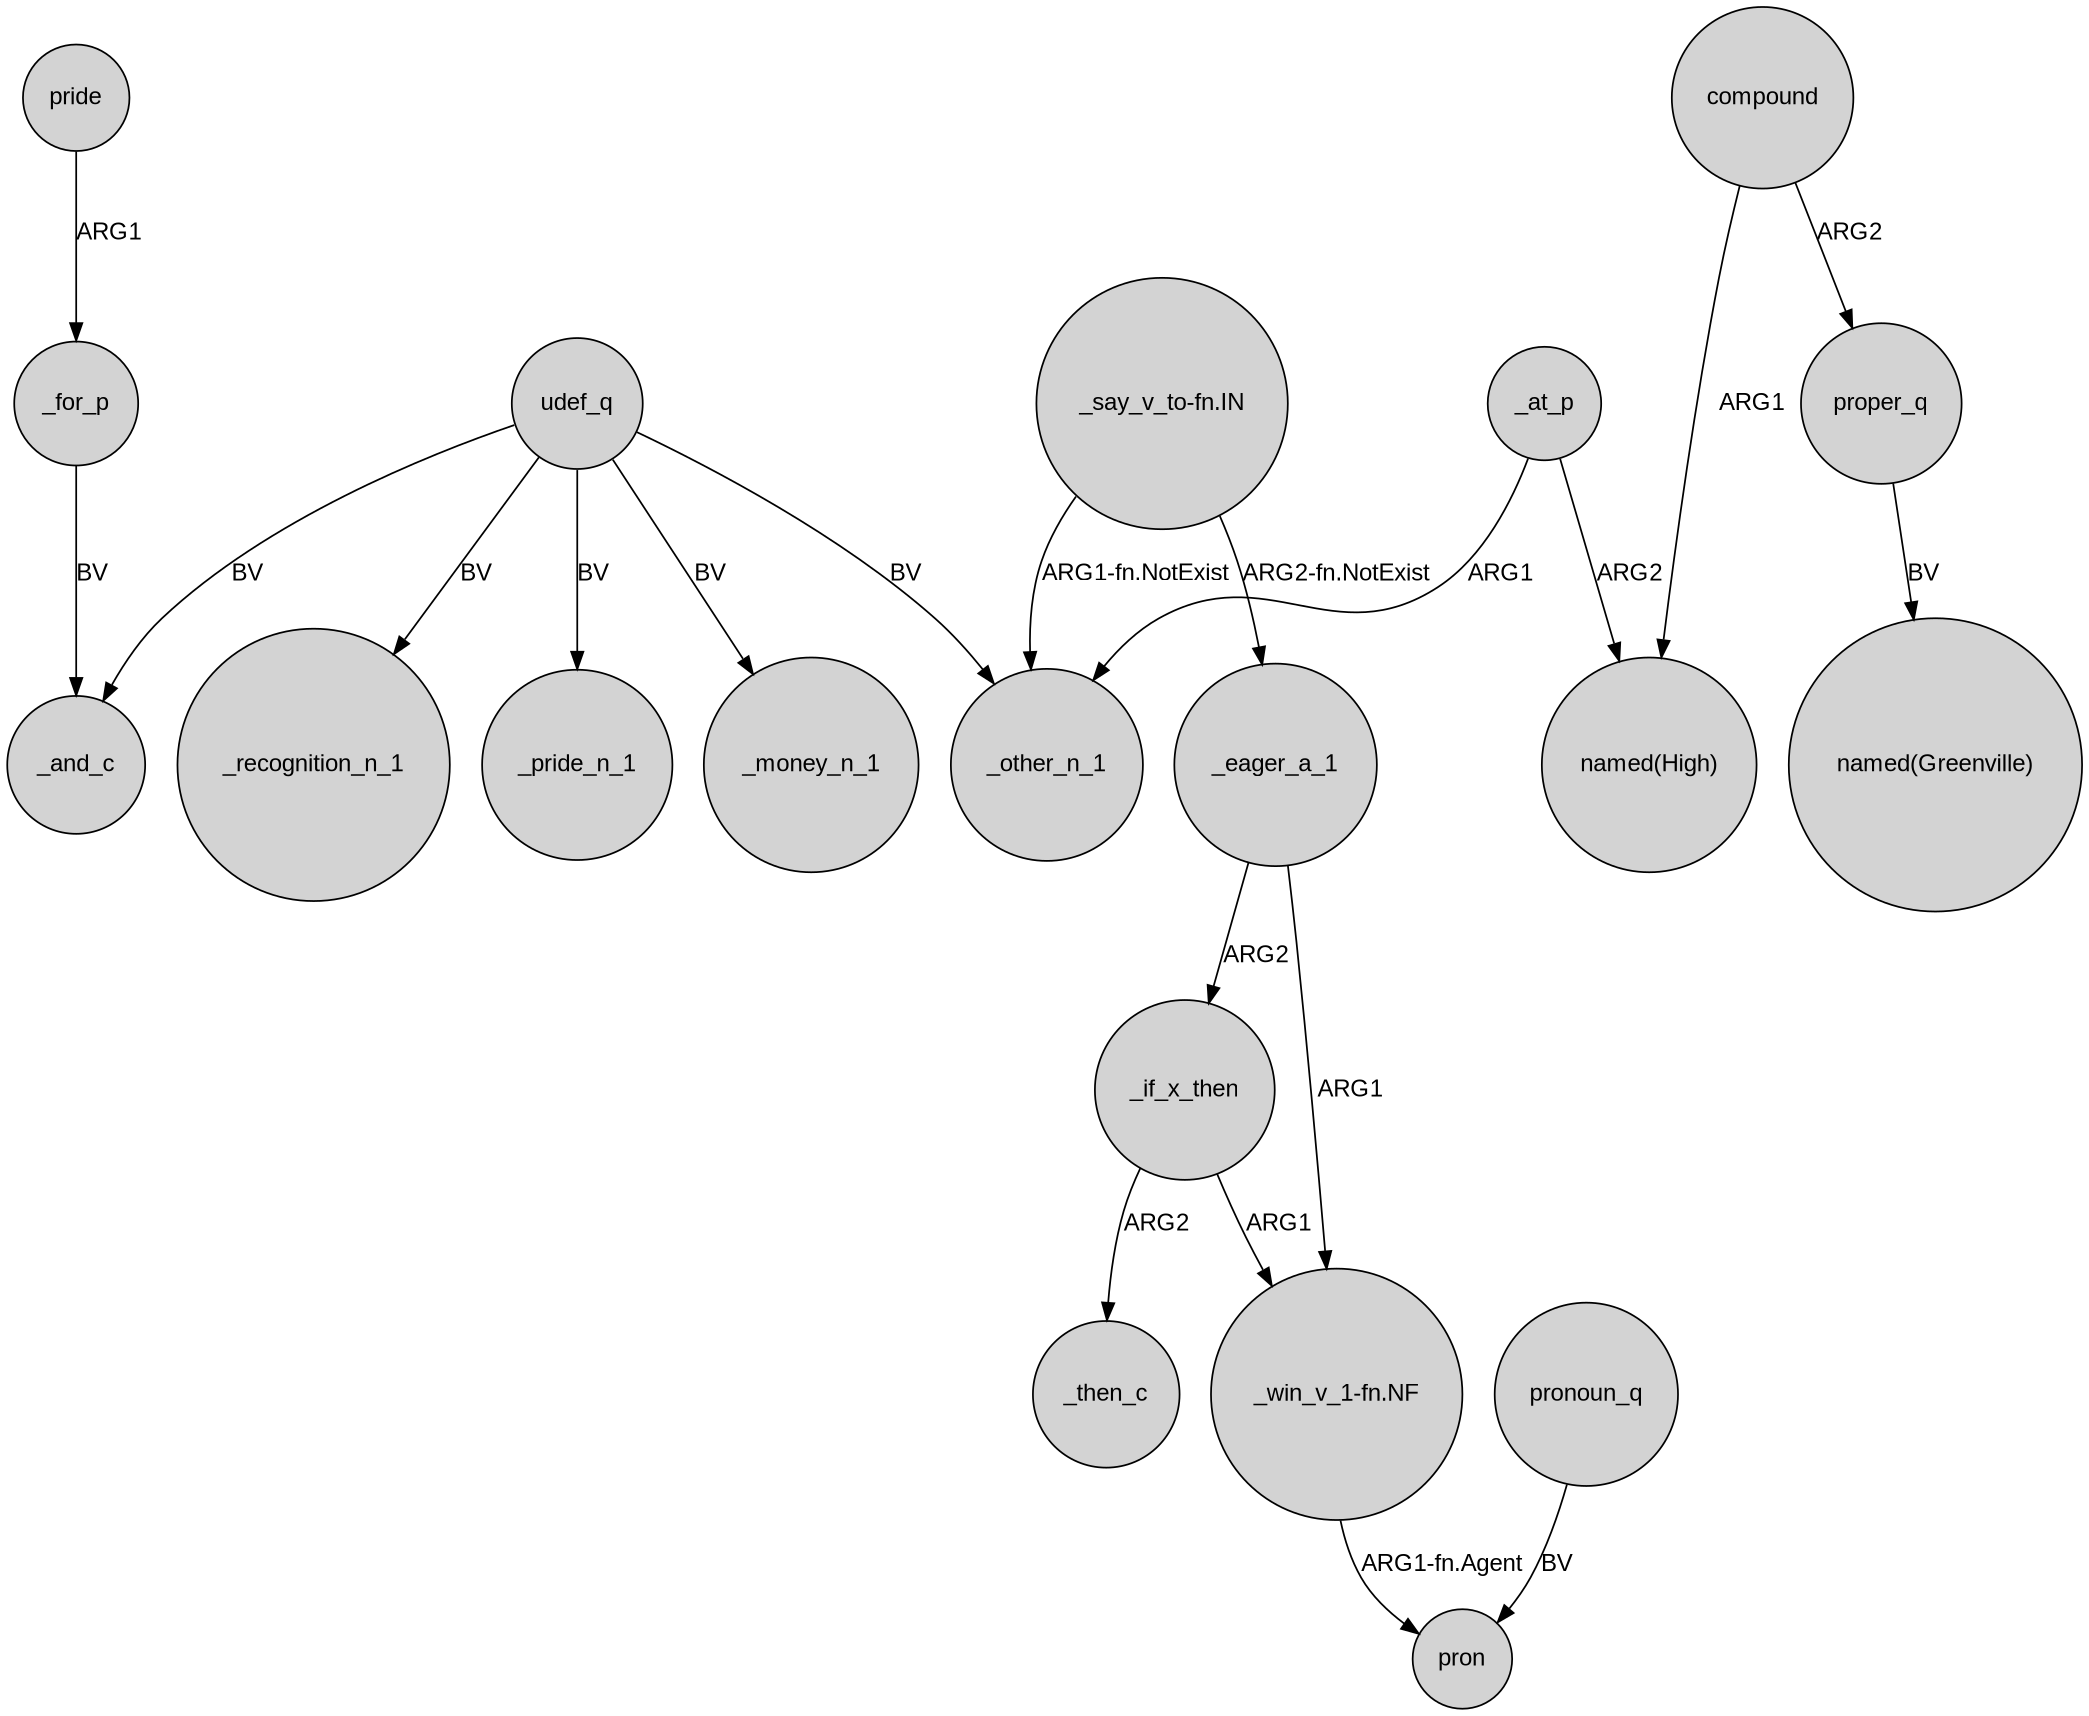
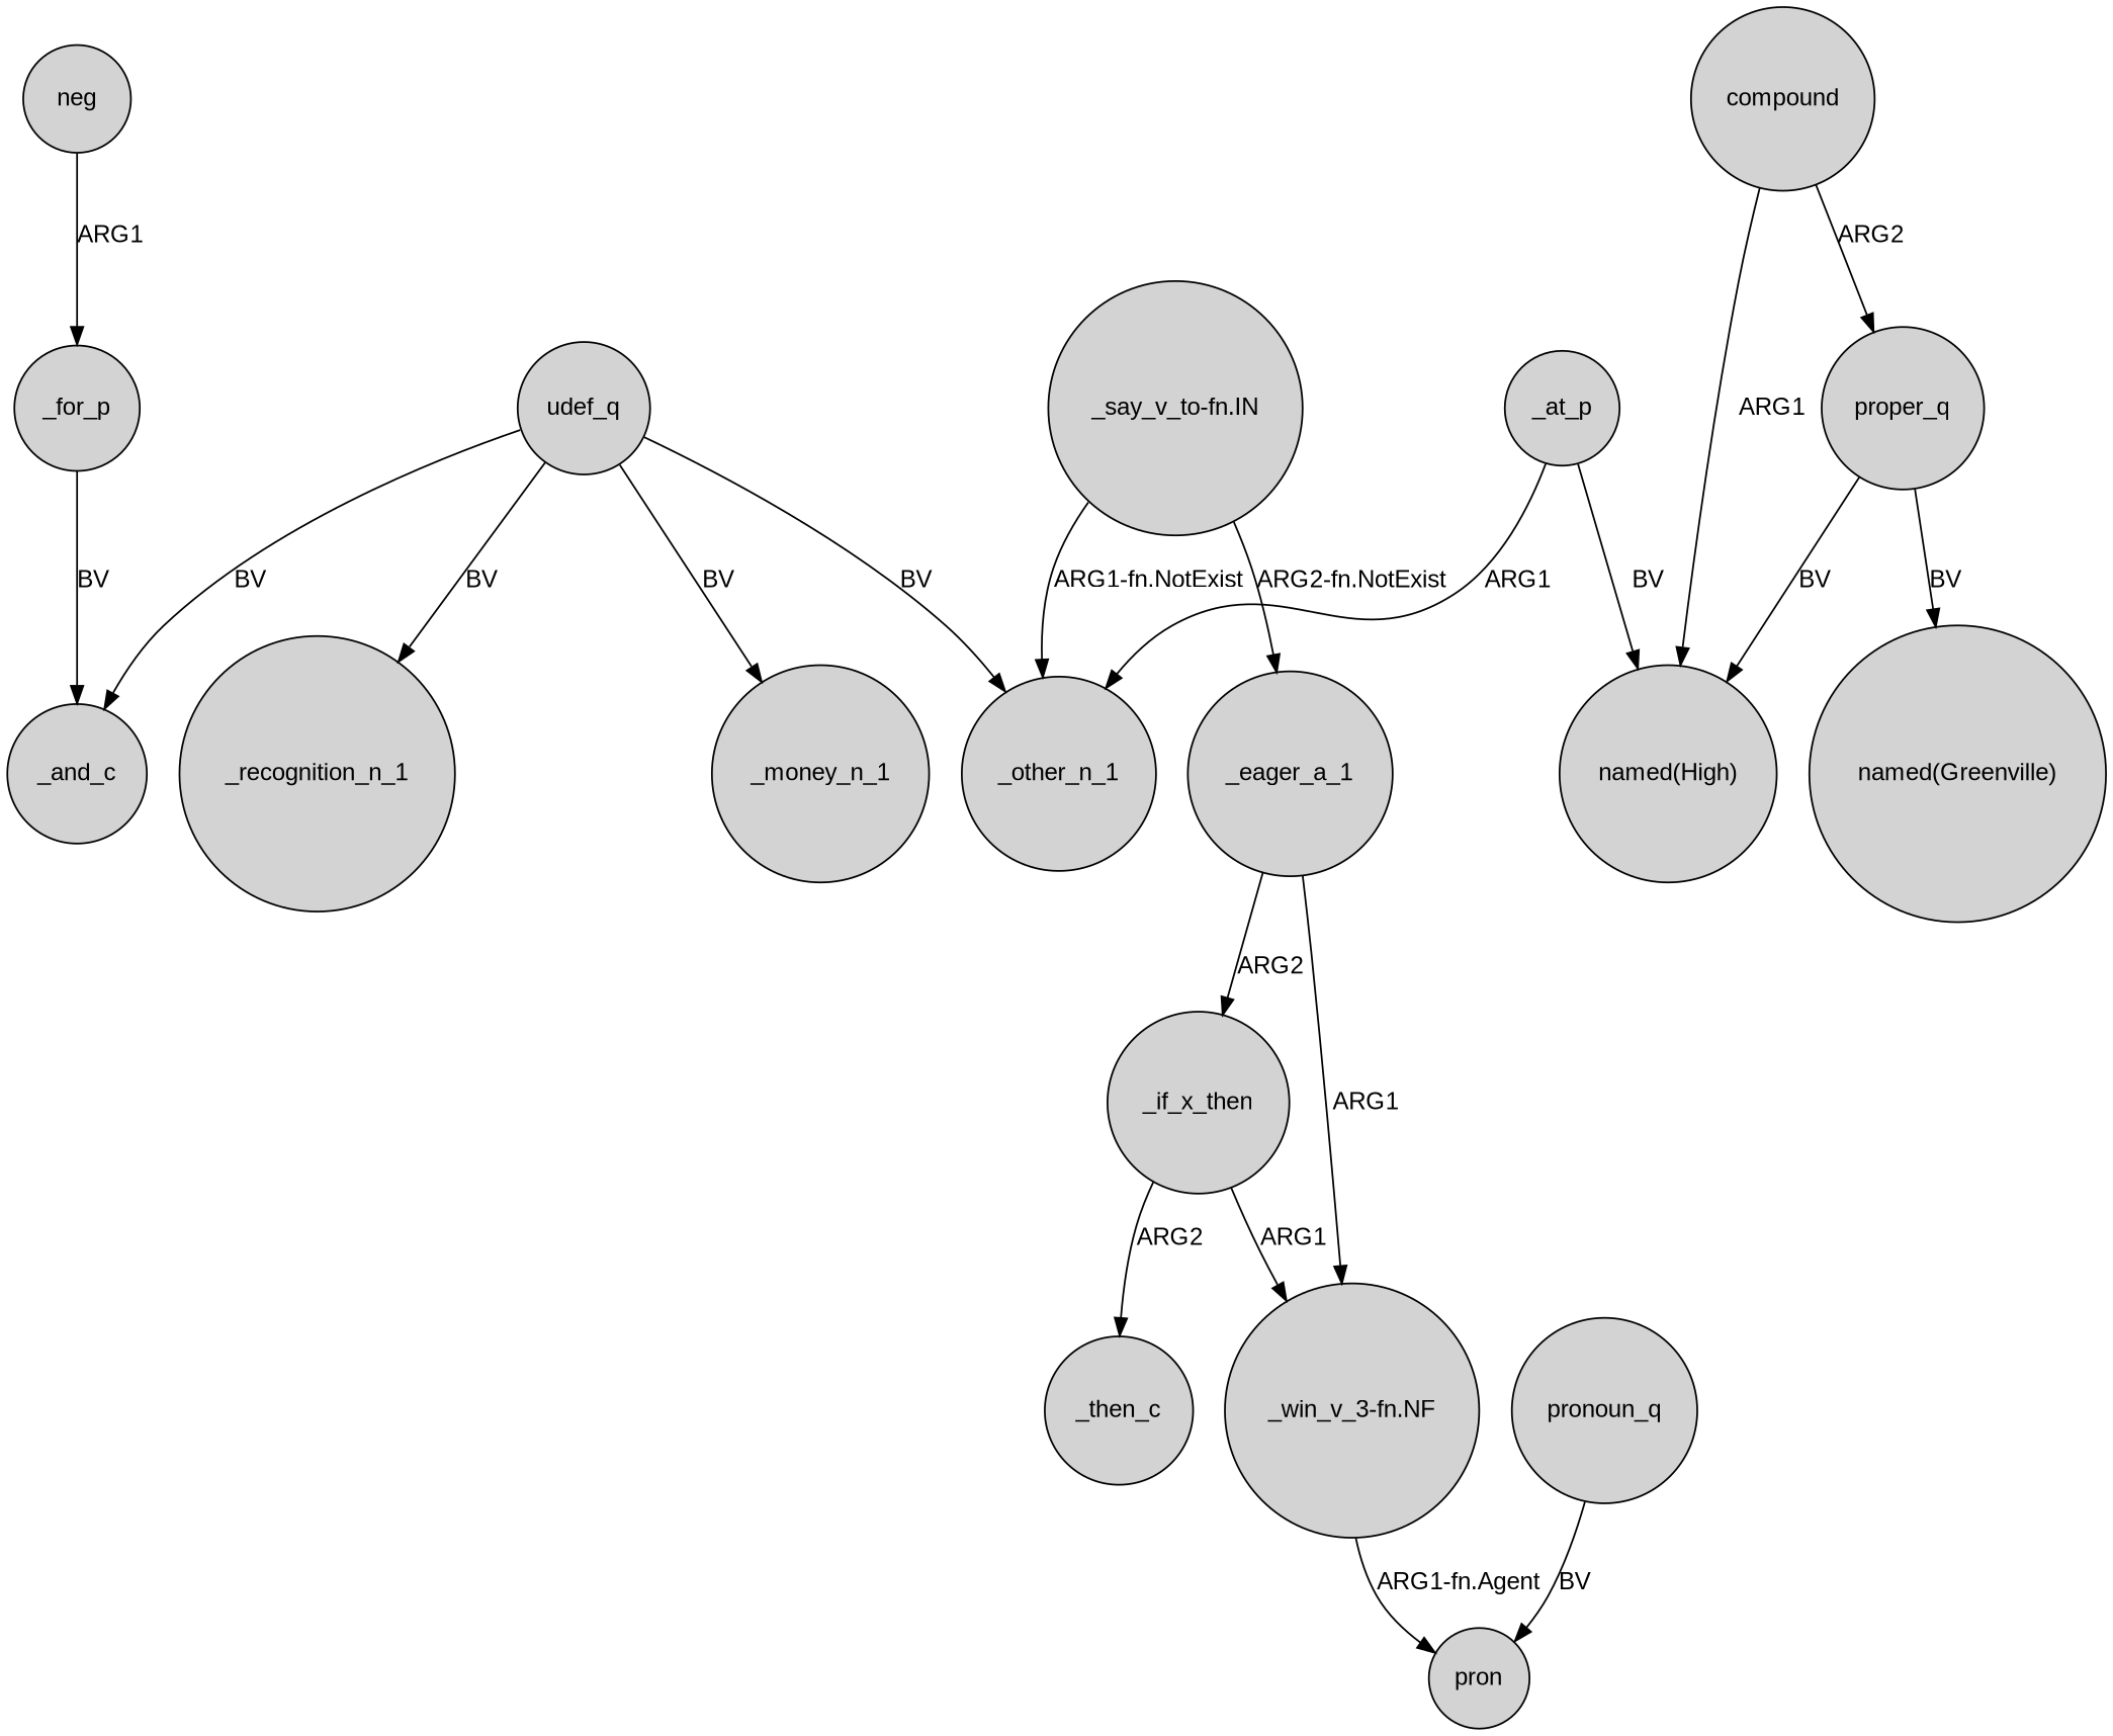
  digraph {
    fontname="Liberation Sans"
    node [fontname="Liberation Sans" shape=circle style=filled]
    edge [fontname="Liberation Sans"]
    udef_q
    _money_n_1
    _recognition_n_1
    _other_n_1
    _and_c
-   _pride_n_1
    _if_x_then
    _then_c
-   "_win_v_1-fn.NF"
+   "_win_v_1-fn.NF" [label="_win_v_3-fn.NF"]
    pron
    proper_q
    "named(Greenville)"
    "named(High)"
    compound
    _at_p
    _for_p
    pronoun_q
    "_say_v_to-fn.IN"
    _eager_a_1
-   neg [label=pride]
+   neg
    udef_q -> _money_n_1 [label=BV]
    udef_q -> _recognition_n_1 [label=BV]
    udef_q -> _other_n_1 [label=BV]
    udef_q -> _and_c [label=BV]
-   udef_q -> _pride_n_1 [label=BV]
    _if_x_then -> _then_c [label=ARG2]
    _if_x_then -> "_win_v_1-fn.NF" [label=ARG1]
    "_win_v_1-fn.NF" -> pron [label="ARG1-fn.Agent"]
    proper_q -> "named(Greenville)" [label=BV]
+   proper_q -> "named(High)" [label=BV]
    compound -> proper_q [label=ARG2]
    compound -> "named(High)" [label=ARG1]
    _at_p -> _other_n_1 [label=ARG1]
-   _at_p -> "named(High)" [label=ARG2]
+   _at_p -> "named(High)" [label=BV]
    _for_p -> _and_c [label=BV]
    pronoun_q -> pron [label=BV]
    "_say_v_to-fn.IN" -> _other_n_1 [label="ARG1-fn.NotExist"]
    "_say_v_to-fn.IN" -> _eager_a_1 [label="ARG2-fn.NotExist"]
    _eager_a_1 -> _if_x_then [label=ARG2]
    _eager_a_1 -> "_win_v_1-fn.NF" [label=ARG1]
    neg -> _for_p [label=ARG1]
  }
